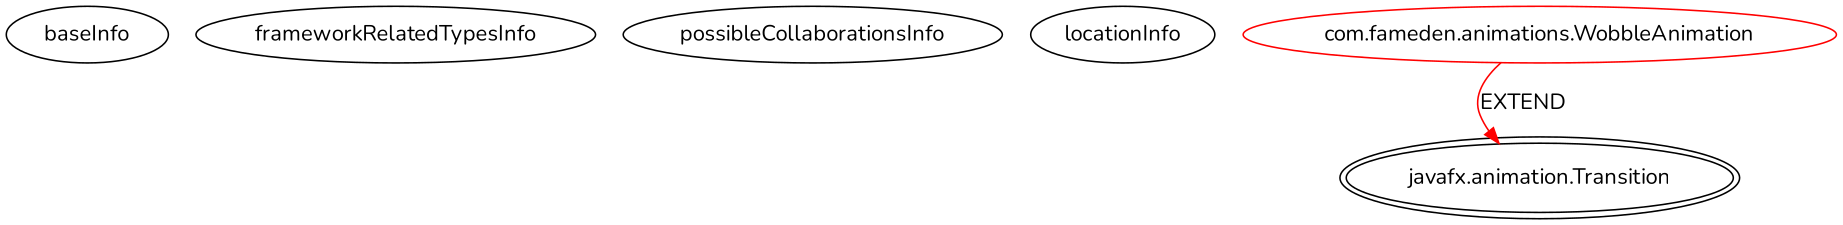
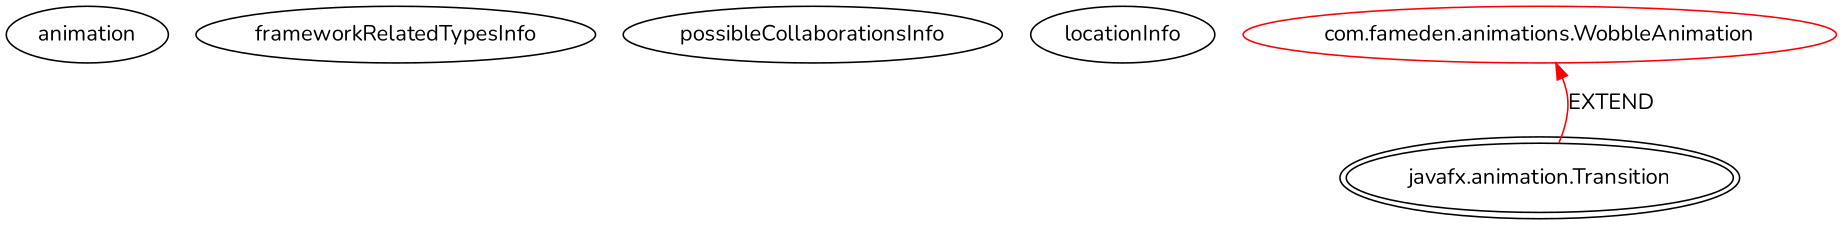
  digraph {
    fontname=Nunito
    node [fontname=Nunito]
-   baseInfo [category=extension_graph graphId=4000 isAnonymous=false possibleRelation=false]
+   baseInfo [category=extension_graph graphId=4000 isAnonymous=false possibleRelation=false label=animation]
    frameworkRelatedTypesInfo [0="javafx.animation.Transition"]
    possibleCollaborationsInfo
    locationInfo [contextSignature=WobbleAnimation filePath="/ravjot28-FameDen/FameDen-master/src/com/fameden/animations/WobbleAnimation.java" graphId=4000 projectName="ravjot28-FameDen"]
    n5 [color=red isFrameworkType=false label="com.fameden.animations.WobbleAnimation" vertexType=ROOT_CLIENT_CLASS_DECLARATION]
    n6 [isFrameworkType=true label="javafx.animation.Transition" peripheries=2 vertexType=FRAMEWORK_CLASS_TYPE]
-   n5 -> n6 [color=red label=EXTEND fontname=Nunito]
+   n6 -> n5 [color=red label=EXTEND fontname=Nunito]
  }
